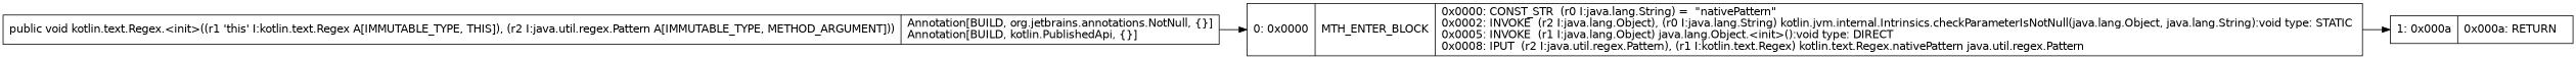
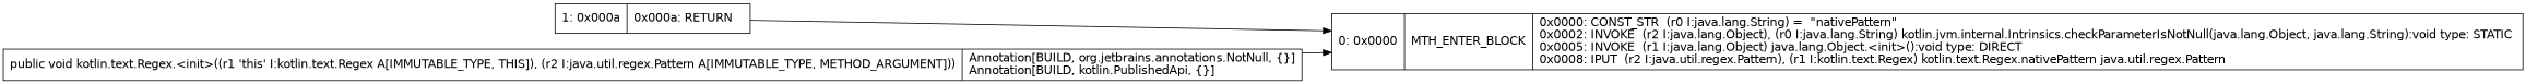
  digraph {
    rankdir=LR
    fontname="DejaVu Sans"
    node [shape=record fontname="DejaVu Sans"]
    edge [fontname="DejaVu Sans"]
    n1 [label="{0\:\ 0x0000|MTH_ENTER_BLOCK\l|0x0000: CONST_STR  (r0 I:java.lang.String) =  \"nativePattern\" \l0x0002: INVOKE  (r2 I:java.lang.Object), (r0 I:java.lang.String) kotlin.jvm.internal.Intrinsics.checkParameterIsNotNull(java.lang.Object, java.lang.String):void type: STATIC \l0x0005: INVOKE  (r1 I:java.lang.Object) java.lang.Object.\<init\>():void type: DIRECT \l0x0008: IPUT  (r2 I:java.util.regex.Pattern), (r1 I:kotlin.text.Regex) kotlin.text.Regex.nativePattern java.util.regex.Pattern \l}"]
    n2 [label="{1\:\ 0x000a|0x000a: RETURN   \l}"]
    n3 [label="{public void kotlin.text.Regex.\<init\>((r1 'this' I:kotlin.text.Regex A[IMMUTABLE_TYPE, THIS]), (r2 I:java.util.regex.Pattern A[IMMUTABLE_TYPE, METHOD_ARGUMENT]))  | Annotation[BUILD, org.jetbrains.annotations.NotNull, \{\}]\lAnnotation[BUILD, kotlin.PublishedApi, \{\}]\l}"]
-   n1 -> n2
+   n2 -> n1
    n3 -> n1
  }
